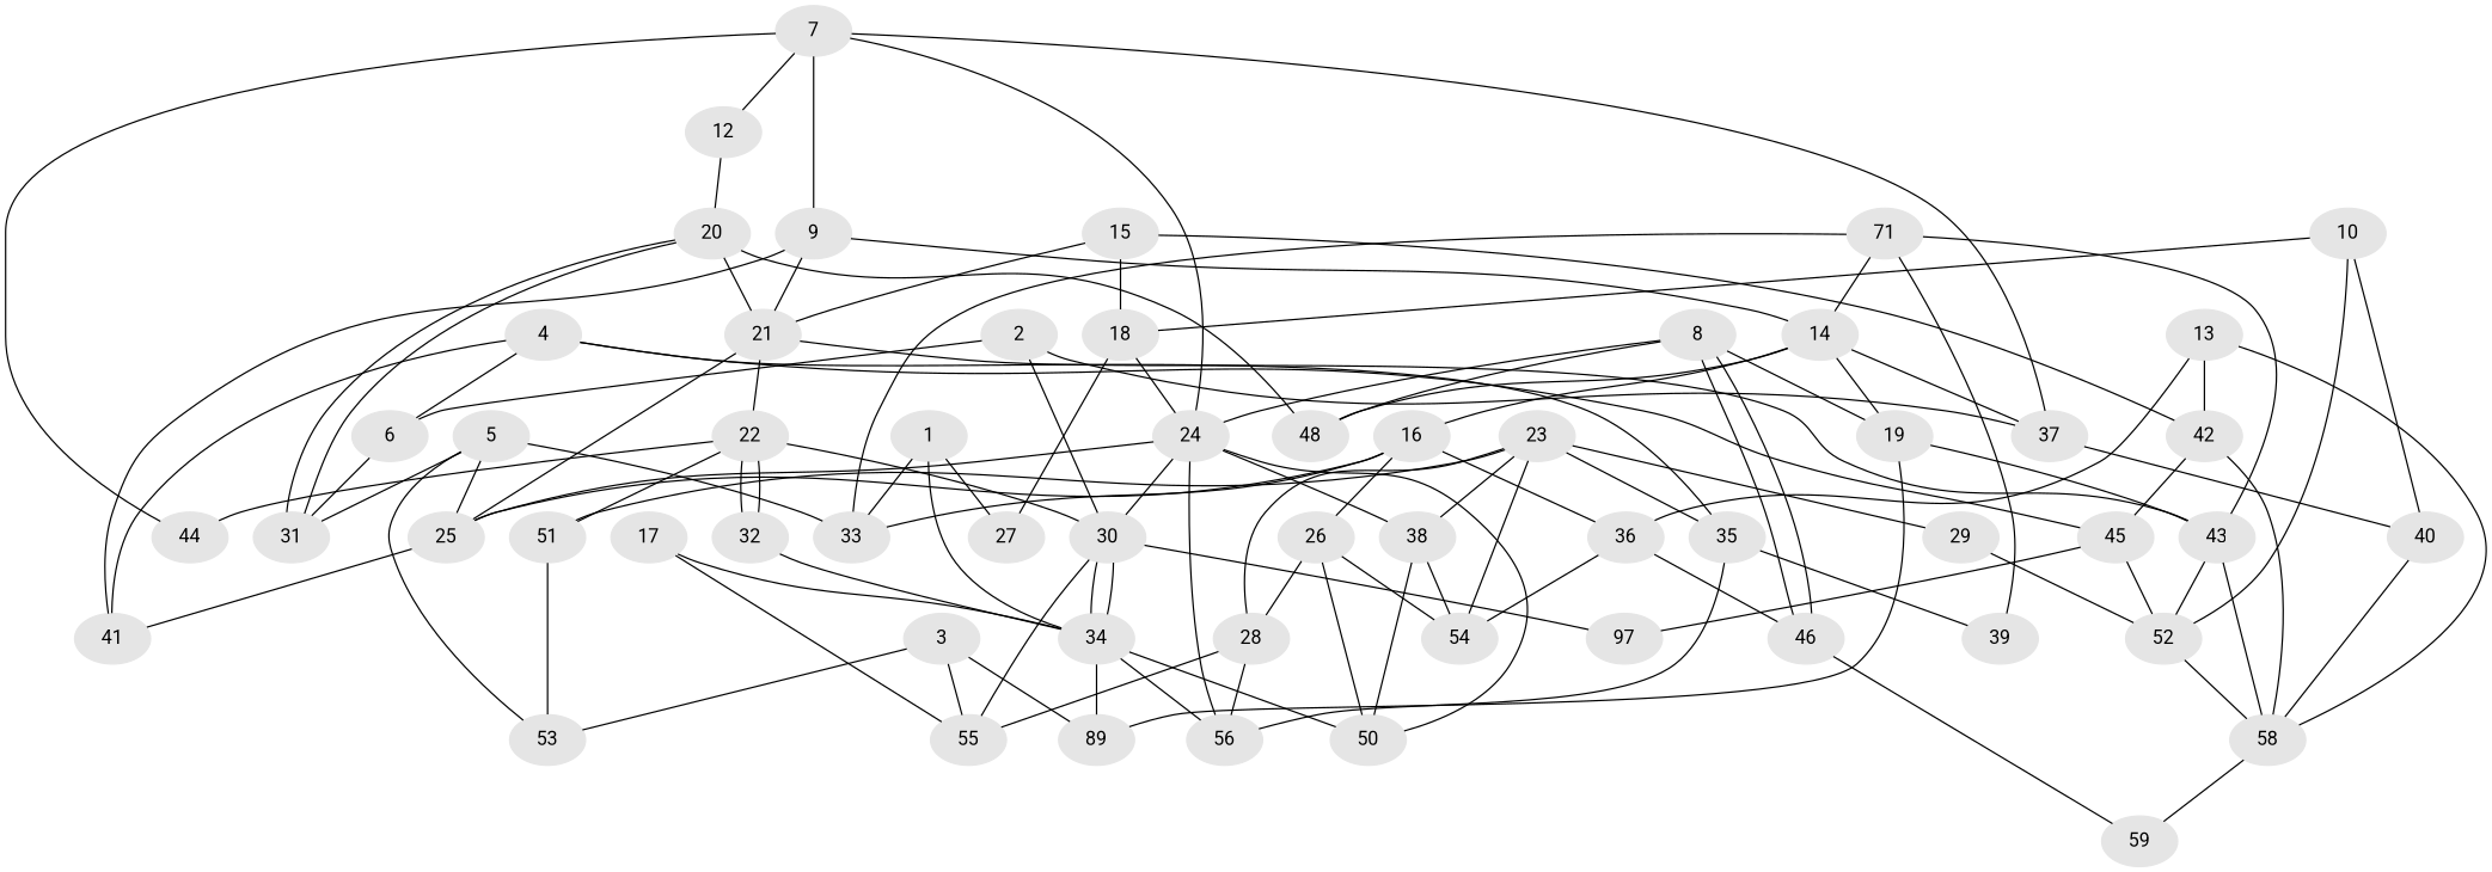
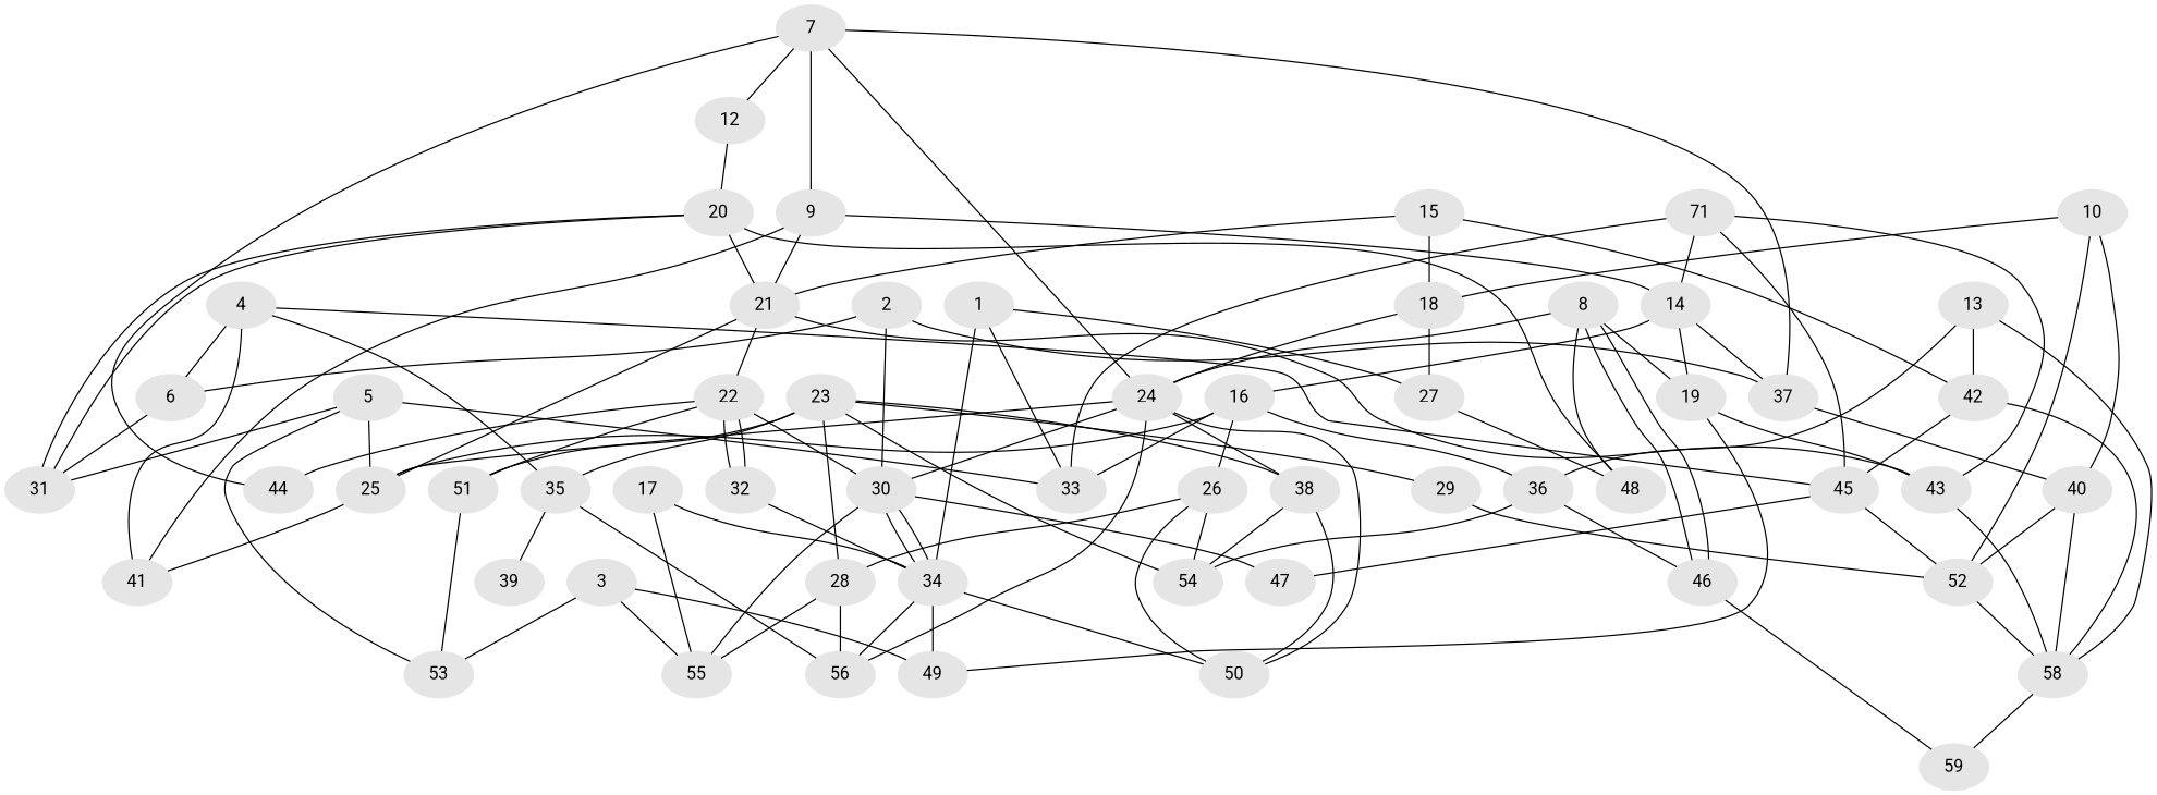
  graph {
    fontname=Roboto
    node [color=gray90 fontname=Roboto style=filled]
    edge [fontname=Roboto]
    1
    27
    33
    34
    48
-   49 [label=89]
+   49
    50
    56
    2
    6
    30
    37
    31
    55
-   47 [label=97]
+   47
    40
    3
    53
    4
    35
    41
    45
    39
    52
    5
    25
    7
    9
    12
    24
    44
    14
    21
    20
    38
    8
    19
    46
    43
    59
    16
    22
    10
    18
    58
    n46 [label=71]
    13
    36
    42
    54
    26
    15
    28
    17
    32
    51
    23
    29
    1 -- 27
    1 -- 33
    1 -- 34
-   14 -- 48
+   27 -- 48
    34 -- 49
    34 -- 50
    34 -- 56
    2 -- 6
    2 -- 30
    2 -- 37
    6 -- 31
    30 -- 34
    30 -- 34
    30 -- 55
    30 -- 47
    37 -- 40
-   43 -- 52
+   40 -- 52
    40 -- 58
    3 -- 49
    3 -- 55
    3 -- 53
    4 -- 6
    4 -- 35
    4 -- 41
    4 -- 45
    35 -- 56
    35 -- 39
    45 -- 47
    45 -- 52
    52 -- 58
    5 -- 33
    5 -- 31
    5 -- 53
    5 -- 25
    25 -- 41
    7 -- 37
    7 -- 9
    7 -- 12
    7 -- 24
    7 -- 44
    9 -- 41
    9 -- 14
    9 -- 21
    12 -- 20
    24 -- 50
    24 -- 56
    24 -- 30
    24 -- 25
    24 -- 38
    14 -- 37
    14 -- 19
    14 -- 16
    21 -- 25
    21 -- 43
    21 -- 22
    20 -- 48
    20 -- 31
    20 -- 31
    20 -- 21
    38 -- 50
    38 -- 54
    8 -- 48
    8 -- 24
    8 -- 19
    8 -- 46
    8 -- 46
    19 -- 49
    19 -- 43
    46 -- 59
    43 -- 58
    16 -- 33
    16 -- 25
    16 -- 36
    16 -- 26
    22 -- 30
    22 -- 44
    22 -- 32
    22 -- 32
    22 -- 51
    10 -- 40
    10 -- 52
    10 -- 18
    18 -- 27
    18 -- 24
    58 -- 59
    n46 -- 33
-   n46 -- 39
+   n46 -- 45
    n46 -- 14
    n46 -- 43
    13 -- 58
    13 -- 36
    13 -- 42
    36 -- 46
    36 -- 54
    42 -- 45
    42 -- 58
    26 -- 50
    26 -- 54
    26 -- 28
    15 -- 21
    15 -- 18
    15 -- 42
    28 -- 56
    28 -- 55
    17 -- 34
    17 -- 55
    32 -- 34
    51 -- 53
    23 -- 35
    23 -- 38
    23 -- 54
    23 -- 28
    23 -- 51
    23 -- 29
    29 -- 52
  }
